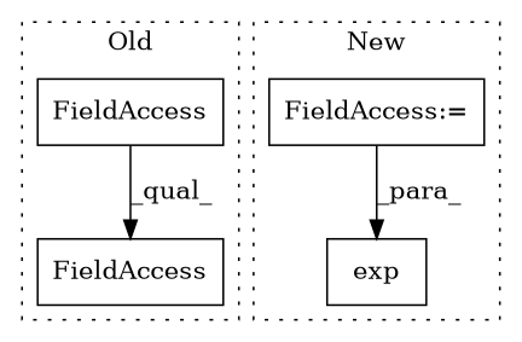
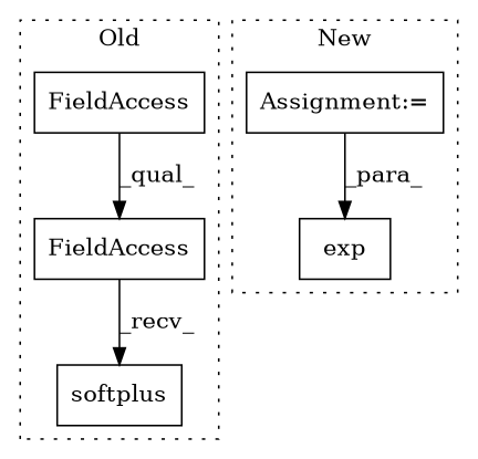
  digraph {
    node [a=32 s=1640 shape=box]
+   n1 [l="9,1" label=softplus s="1660,1674"]
    n2 [a=22 l=19 label=FieldAccess]
    n3 [a=22 l=8 label=FieldAccess]
    n4 [l="4,1" label=exp s="1958,2007"]
-   n5 [a=7 l=1 label="FieldAccess:=" s=1951]
+   n5 [a=7 l=1 label="Assignment:=" s=1951]
    subgraph cluster_1 {
      label=Old
      style=dotted
+     n1
      n2
      n3
    }
    subgraph cluster_2 {
      label=New
      style=dotted
      n4
      n5
    }
+   n2 -> n1 [label=_recv_]
    n3 -> n2 [label=_qual_]
    n5 -> n4 [label=_para_]
  }
